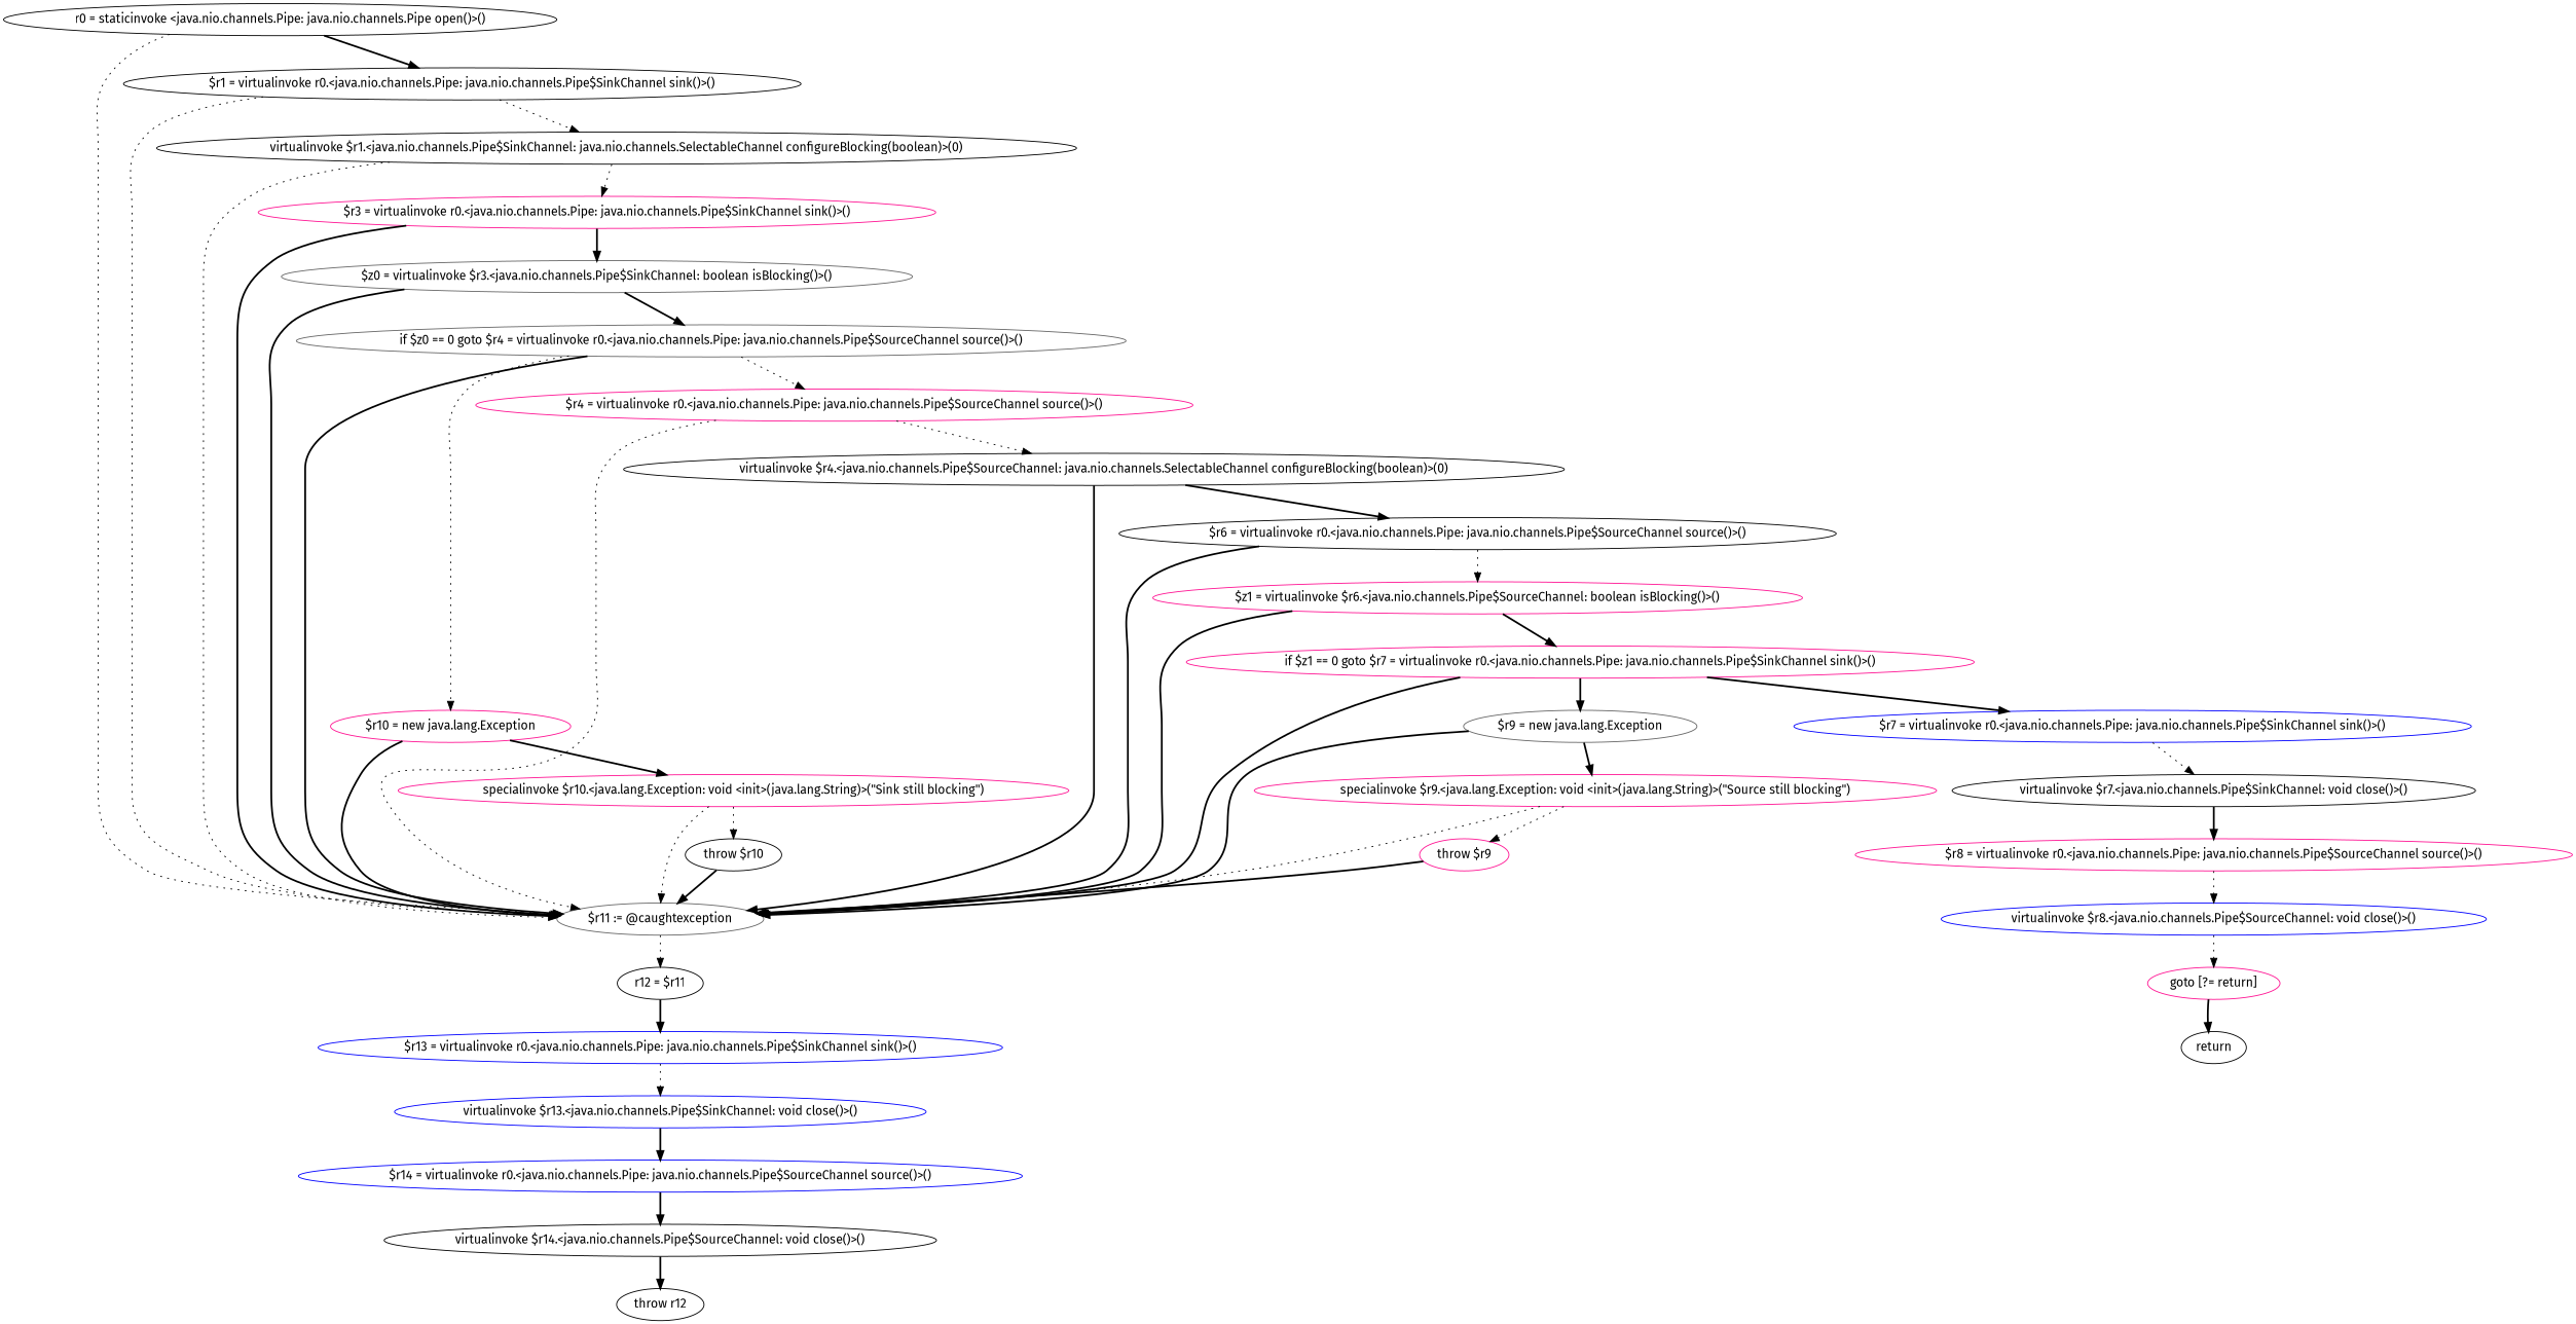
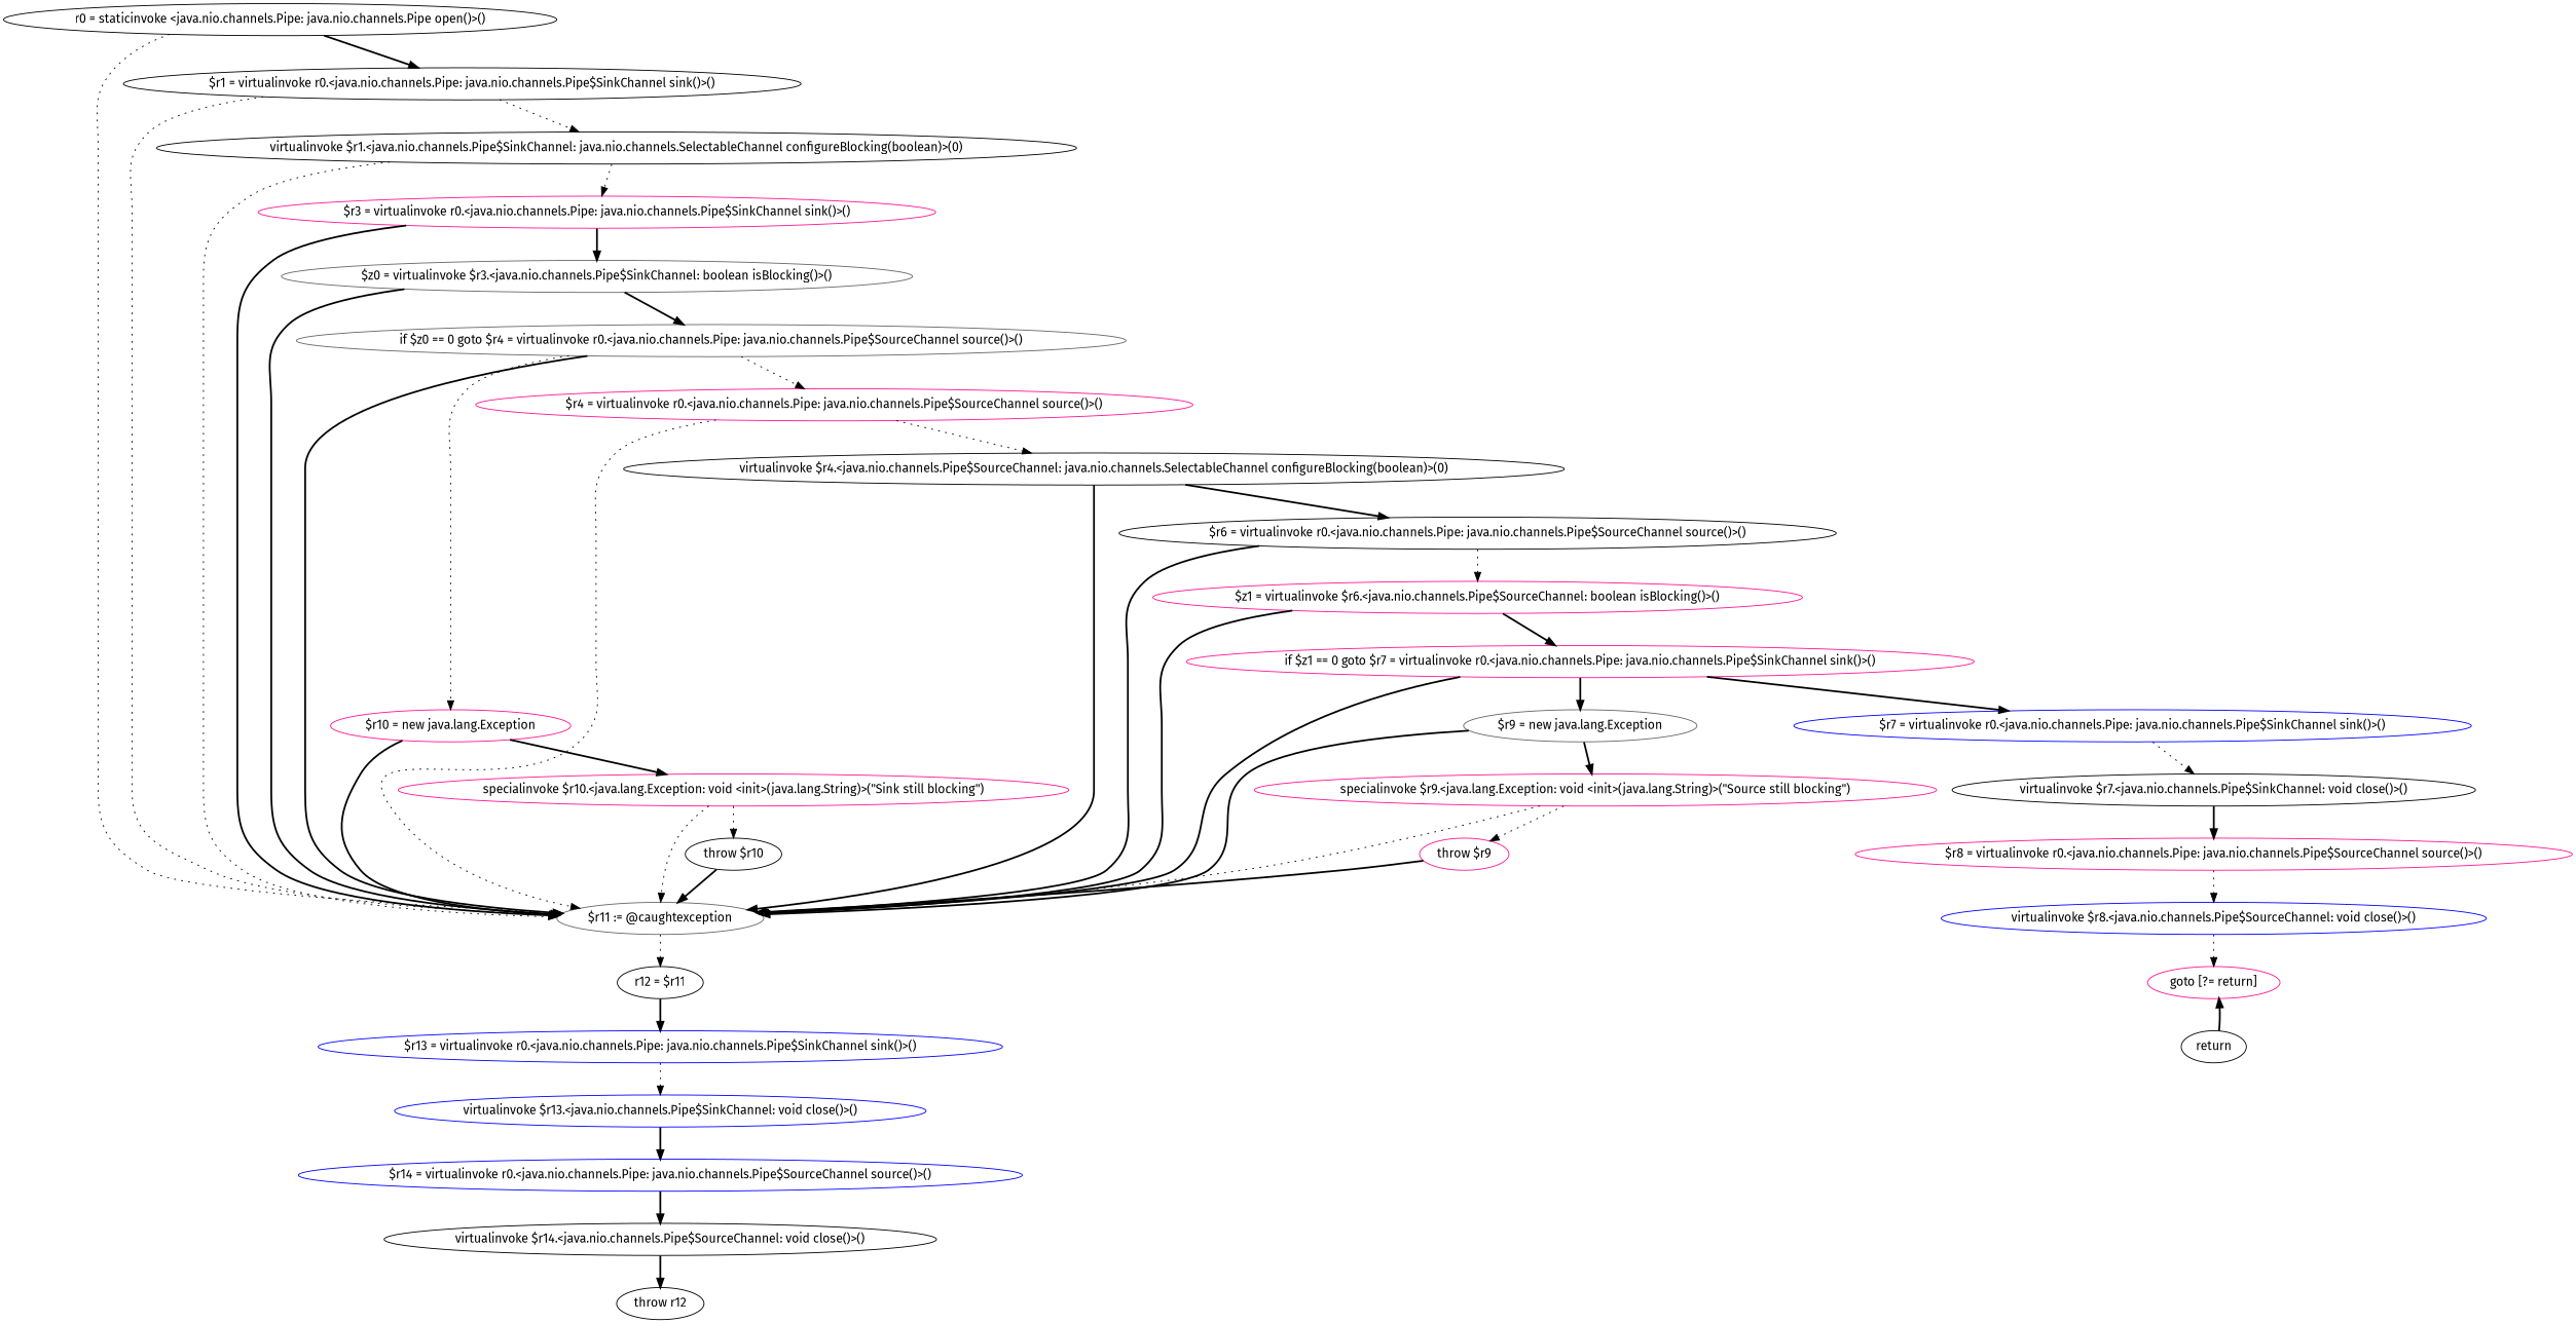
  digraph {
    fontname="Fira Sans"
    node [color=black fontname="Fira Sans"]
    edge [fontname="Fira Sans" style=bold]
    "r0 = staticinvoke <java.nio.channels.Pipe: java.nio.channels.Pipe open()>()"
    "$r1 = virtualinvoke r0.<java.nio.channels.Pipe: java.nio.channels.Pipe$SinkChannel sink()>()"
    "$r11 := @caughtexception" [color=gray40]
    "virtualinvoke $r1.<java.nio.channels.Pipe$SinkChannel: java.nio.channels.SelectableChannel configureBlocking(boolean)>(0)"
    "r12 = $r11"
    "$r3 = virtualinvoke r0.<java.nio.channels.Pipe: java.nio.channels.Pipe$SinkChannel sink()>()" [color=deeppink]
    "$z0 = virtualinvoke $r3.<java.nio.channels.Pipe$SinkChannel: boolean isBlocking()>()" [color=gray40]
    "if $z0 == 0 goto $r4 = virtualinvoke r0.<java.nio.channels.Pipe: java.nio.channels.Pipe$SourceChannel source()>()" [color=gray40]
    "$r10 = new java.lang.Exception" [color=deeppink]
    "$r4 = virtualinvoke r0.<java.nio.channels.Pipe: java.nio.channels.Pipe$SourceChannel source()>()" [color=deeppink]
    "specialinvoke $r10.<java.lang.Exception: void <init>(java.lang.String)>(\"Sink still blocking\")" [color=deeppink]
    "virtualinvoke $r4.<java.nio.channels.Pipe$SourceChannel: java.nio.channels.SelectableChannel configureBlocking(boolean)>(0)"
    "throw $r10"
    "$r6 = virtualinvoke r0.<java.nio.channels.Pipe: java.nio.channels.Pipe$SourceChannel source()>()"
    "$z1 = virtualinvoke $r6.<java.nio.channels.Pipe$SourceChannel: boolean isBlocking()>()" [color=deeppink]
    "if $z1 == 0 goto $r7 = virtualinvoke r0.<java.nio.channels.Pipe: java.nio.channels.Pipe$SinkChannel sink()>()" [color=deeppink]
    "$r9 = new java.lang.Exception" [color=gray40]
    "$r7 = virtualinvoke r0.<java.nio.channels.Pipe: java.nio.channels.Pipe$SinkChannel sink()>()" [color=blue]
    "specialinvoke $r9.<java.lang.Exception: void <init>(java.lang.String)>(\"Source still blocking\")" [color=deeppink]
    "virtualinvoke $r7.<java.nio.channels.Pipe$SinkChannel: void close()>()"
    "throw $r9" [color=deeppink]
    "$r8 = virtualinvoke r0.<java.nio.channels.Pipe: java.nio.channels.Pipe$SourceChannel source()>()" [color=deeppink]
    "virtualinvoke $r8.<java.nio.channels.Pipe$SourceChannel: void close()>()" [color=blue]
    "goto [?= return]" [color=deeppink]
    return
    "$r13 = virtualinvoke r0.<java.nio.channels.Pipe: java.nio.channels.Pipe$SinkChannel sink()>()" [color=blue]
    "virtualinvoke $r13.<java.nio.channels.Pipe$SinkChannel: void close()>()" [color=blue]
    "$r14 = virtualinvoke r0.<java.nio.channels.Pipe: java.nio.channels.Pipe$SourceChannel source()>()" [color=blue]
    "virtualinvoke $r14.<java.nio.channels.Pipe$SourceChannel: void close()>()"
    "throw r12"
    "r0 = staticinvoke <java.nio.channels.Pipe: java.nio.channels.Pipe open()>()" -> "$r1 = virtualinvoke r0.<java.nio.channels.Pipe: java.nio.channels.Pipe$SinkChannel sink()>()"
    "r0 = staticinvoke <java.nio.channels.Pipe: java.nio.channels.Pipe open()>()" -> "$r11 := @caughtexception" [style=dotted]
    "$r1 = virtualinvoke r0.<java.nio.channels.Pipe: java.nio.channels.Pipe$SinkChannel sink()>()" -> "$r11 := @caughtexception" [style=dotted]
    "$r1 = virtualinvoke r0.<java.nio.channels.Pipe: java.nio.channels.Pipe$SinkChannel sink()>()" -> "virtualinvoke $r1.<java.nio.channels.Pipe$SinkChannel: java.nio.channels.SelectableChannel configureBlocking(boolean)>(0)" [style=dotted]
    "$r11 := @caughtexception" -> "r12 = $r11" [style=dotted]
    "virtualinvoke $r1.<java.nio.channels.Pipe$SinkChannel: java.nio.channels.SelectableChannel configureBlocking(boolean)>(0)" -> "$r11 := @caughtexception" [style=dotted]
    "virtualinvoke $r1.<java.nio.channels.Pipe$SinkChannel: java.nio.channels.SelectableChannel configureBlocking(boolean)>(0)" -> "$r3 = virtualinvoke r0.<java.nio.channels.Pipe: java.nio.channels.Pipe$SinkChannel sink()>()" [style=dotted]
    "r12 = $r11" -> "$r13 = virtualinvoke r0.<java.nio.channels.Pipe: java.nio.channels.Pipe$SinkChannel sink()>()"
    "$r3 = virtualinvoke r0.<java.nio.channels.Pipe: java.nio.channels.Pipe$SinkChannel sink()>()" -> "$r11 := @caughtexception"
    "$r3 = virtualinvoke r0.<java.nio.channels.Pipe: java.nio.channels.Pipe$SinkChannel sink()>()" -> "$z0 = virtualinvoke $r3.<java.nio.channels.Pipe$SinkChannel: boolean isBlocking()>()"
    "$z0 = virtualinvoke $r3.<java.nio.channels.Pipe$SinkChannel: boolean isBlocking()>()" -> "$r11 := @caughtexception"
    "$z0 = virtualinvoke $r3.<java.nio.channels.Pipe$SinkChannel: boolean isBlocking()>()" -> "if $z0 == 0 goto $r4 = virtualinvoke r0.<java.nio.channels.Pipe: java.nio.channels.Pipe$SourceChannel source()>()"
    "if $z0 == 0 goto $r4 = virtualinvoke r0.<java.nio.channels.Pipe: java.nio.channels.Pipe$SourceChannel source()>()" -> "$r11 := @caughtexception"
    "if $z0 == 0 goto $r4 = virtualinvoke r0.<java.nio.channels.Pipe: java.nio.channels.Pipe$SourceChannel source()>()" -> "$r10 = new java.lang.Exception" [style=dotted]
    "if $z0 == 0 goto $r4 = virtualinvoke r0.<java.nio.channels.Pipe: java.nio.channels.Pipe$SourceChannel source()>()" -> "$r4 = virtualinvoke r0.<java.nio.channels.Pipe: java.nio.channels.Pipe$SourceChannel source()>()" [style=dotted]
    "$r10 = new java.lang.Exception" -> "$r11 := @caughtexception"
    "$r10 = new java.lang.Exception" -> "specialinvoke $r10.<java.lang.Exception: void <init>(java.lang.String)>(\"Sink still blocking\")"
    "$r4 = virtualinvoke r0.<java.nio.channels.Pipe: java.nio.channels.Pipe$SourceChannel source()>()" -> "$r11 := @caughtexception" [style=dotted]
    "$r4 = virtualinvoke r0.<java.nio.channels.Pipe: java.nio.channels.Pipe$SourceChannel source()>()" -> "virtualinvoke $r4.<java.nio.channels.Pipe$SourceChannel: java.nio.channels.SelectableChannel configureBlocking(boolean)>(0)" [style=dotted]
    "specialinvoke $r10.<java.lang.Exception: void <init>(java.lang.String)>(\"Sink still blocking\")" -> "$r11 := @caughtexception" [style=dotted]
    "specialinvoke $r10.<java.lang.Exception: void <init>(java.lang.String)>(\"Sink still blocking\")" -> "throw $r10" [style=dotted]
    "virtualinvoke $r4.<java.nio.channels.Pipe$SourceChannel: java.nio.channels.SelectableChannel configureBlocking(boolean)>(0)" -> "$r11 := @caughtexception"
    "virtualinvoke $r4.<java.nio.channels.Pipe$SourceChannel: java.nio.channels.SelectableChannel configureBlocking(boolean)>(0)" -> "$r6 = virtualinvoke r0.<java.nio.channels.Pipe: java.nio.channels.Pipe$SourceChannel source()>()"
    "throw $r10" -> "$r11 := @caughtexception"
    "$r6 = virtualinvoke r0.<java.nio.channels.Pipe: java.nio.channels.Pipe$SourceChannel source()>()" -> "$r11 := @caughtexception"
    "$r6 = virtualinvoke r0.<java.nio.channels.Pipe: java.nio.channels.Pipe$SourceChannel source()>()" -> "$z1 = virtualinvoke $r6.<java.nio.channels.Pipe$SourceChannel: boolean isBlocking()>()" [style=dotted]
    "$z1 = virtualinvoke $r6.<java.nio.channels.Pipe$SourceChannel: boolean isBlocking()>()" -> "$r11 := @caughtexception"
    "$z1 = virtualinvoke $r6.<java.nio.channels.Pipe$SourceChannel: boolean isBlocking()>()" -> "if $z1 == 0 goto $r7 = virtualinvoke r0.<java.nio.channels.Pipe: java.nio.channels.Pipe$SinkChannel sink()>()"
    "if $z1 == 0 goto $r7 = virtualinvoke r0.<java.nio.channels.Pipe: java.nio.channels.Pipe$SinkChannel sink()>()" -> "$r11 := @caughtexception"
    "if $z1 == 0 goto $r7 = virtualinvoke r0.<java.nio.channels.Pipe: java.nio.channels.Pipe$SinkChannel sink()>()" -> "$r9 = new java.lang.Exception"
    "if $z1 == 0 goto $r7 = virtualinvoke r0.<java.nio.channels.Pipe: java.nio.channels.Pipe$SinkChannel sink()>()" -> "$r7 = virtualinvoke r0.<java.nio.channels.Pipe: java.nio.channels.Pipe$SinkChannel sink()>()"
    "$r9 = new java.lang.Exception" -> "$r11 := @caughtexception"
    "$r9 = new java.lang.Exception" -> "specialinvoke $r9.<java.lang.Exception: void <init>(java.lang.String)>(\"Source still blocking\")"
    "$r7 = virtualinvoke r0.<java.nio.channels.Pipe: java.nio.channels.Pipe$SinkChannel sink()>()" -> "virtualinvoke $r7.<java.nio.channels.Pipe$SinkChannel: void close()>()" [style=dotted]
    "specialinvoke $r9.<java.lang.Exception: void <init>(java.lang.String)>(\"Source still blocking\")" -> "$r11 := @caughtexception" [style=dotted]
    "specialinvoke $r9.<java.lang.Exception: void <init>(java.lang.String)>(\"Source still blocking\")" -> "throw $r9" [style=dotted]
    "virtualinvoke $r7.<java.nio.channels.Pipe$SinkChannel: void close()>()" -> "$r8 = virtualinvoke r0.<java.nio.channels.Pipe: java.nio.channels.Pipe$SourceChannel source()>()"
    "throw $r9" -> "$r11 := @caughtexception"
    "$r8 = virtualinvoke r0.<java.nio.channels.Pipe: java.nio.channels.Pipe$SourceChannel source()>()" -> "virtualinvoke $r8.<java.nio.channels.Pipe$SourceChannel: void close()>()" [style=dotted]
    "virtualinvoke $r8.<java.nio.channels.Pipe$SourceChannel: void close()>()" -> "goto [?= return]" [style=dotted]
-   "goto [?= return]" -> return
+   return -> "goto [?= return]"
    "$r13 = virtualinvoke r0.<java.nio.channels.Pipe: java.nio.channels.Pipe$SinkChannel sink()>()" -> "virtualinvoke $r13.<java.nio.channels.Pipe$SinkChannel: void close()>()" [style=dotted]
    "virtualinvoke $r13.<java.nio.channels.Pipe$SinkChannel: void close()>()" -> "$r14 = virtualinvoke r0.<java.nio.channels.Pipe: java.nio.channels.Pipe$SourceChannel source()>()"
    "$r14 = virtualinvoke r0.<java.nio.channels.Pipe: java.nio.channels.Pipe$SourceChannel source()>()" -> "virtualinvoke $r14.<java.nio.channels.Pipe$SourceChannel: void close()>()"
    "virtualinvoke $r14.<java.nio.channels.Pipe$SourceChannel: void close()>()" -> "throw r12"
  }
